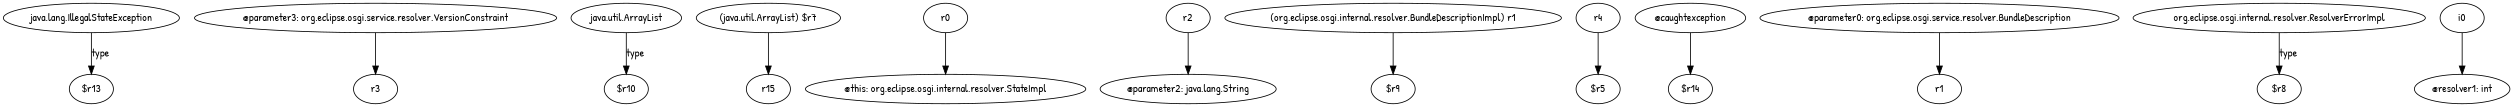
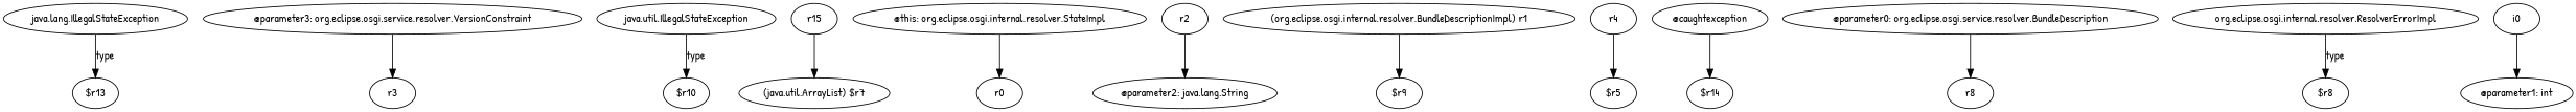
  digraph {
    fontname="Patrick Hand"
    node [fontname="Patrick Hand"]
    edge [fontname="Patrick Hand"]
    n1 [label="java.lang.IllegalStateException"]
    n2 [label="$r13"]
    n3 [label="@parameter3: org.eclipse.osgi.service.resolver.VersionConstraint"]
    n4 [label=r3]
-   n5 [label="java.util.ArrayList"]
+   n5 [label="java.util.IllegalStateException"]
    n6 [label="$r10"]
    n7 [label=r15]
    n8 [label="@this: org.eclipse.osgi.internal.resolver.StateImpl"]
    n9 [label=r0]
    n10 [label="@parameter2: java.lang.String"]
    n11 [label=r2]
    n12 [label="(java.util.ArrayList) $r7"]
    n13 [label="(org.eclipse.osgi.internal.resolver.BundleDescriptionImpl) r1"]
    n14 [label="$r9"]
    n15 [label="$r5"]
    n16 [label=r4]
    n17 [label="@caughtexception"]
    n18 [label="$r14"]
    n19 [label="@parameter0: org.eclipse.osgi.service.resolver.BundleDescription"]
-   n20 [label=r1]
+   n20 [label=r8]
    n21 [label="org.eclipse.osgi.internal.resolver.ResolverErrorImpl"]
    n22 [label="$r8"]
-   n23 [label="@resolver1: int"]
+   n23 [label="@parameter1: int"]
    n24 [label=i0]
    n1 -> n2 [label=type]
    n3 -> n4
    n5 -> n6 [label=type]
-   n9 -> n8
+   n8 -> n9
    n11 -> n10
-   n12 -> n7
+   n7 -> n12
    n13 -> n14
    n16 -> n15
    n17 -> n18
    n19 -> n20
    n21 -> n22 [label=type]
    n24 -> n23
  }
